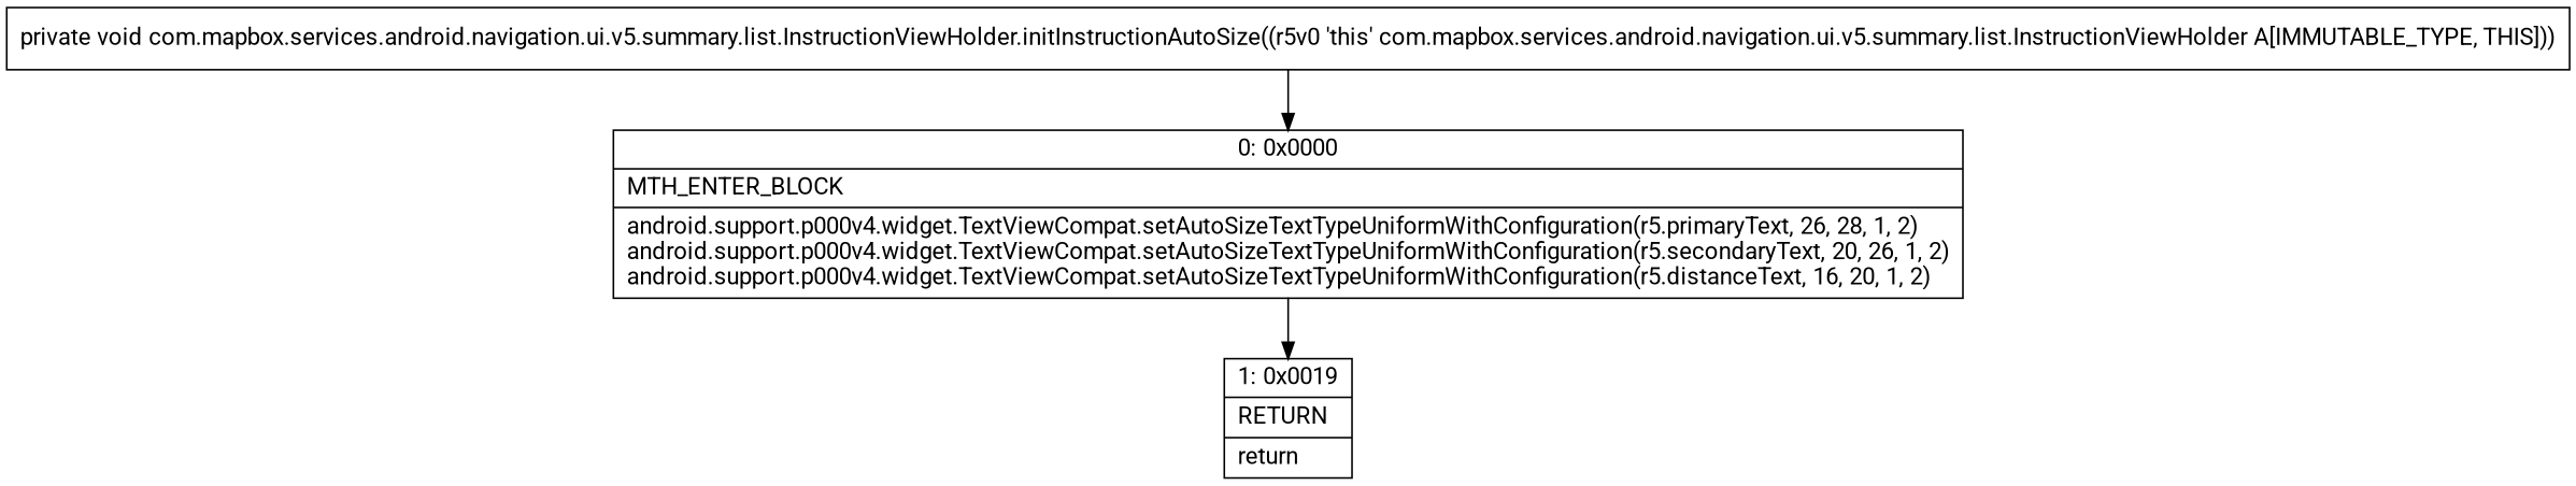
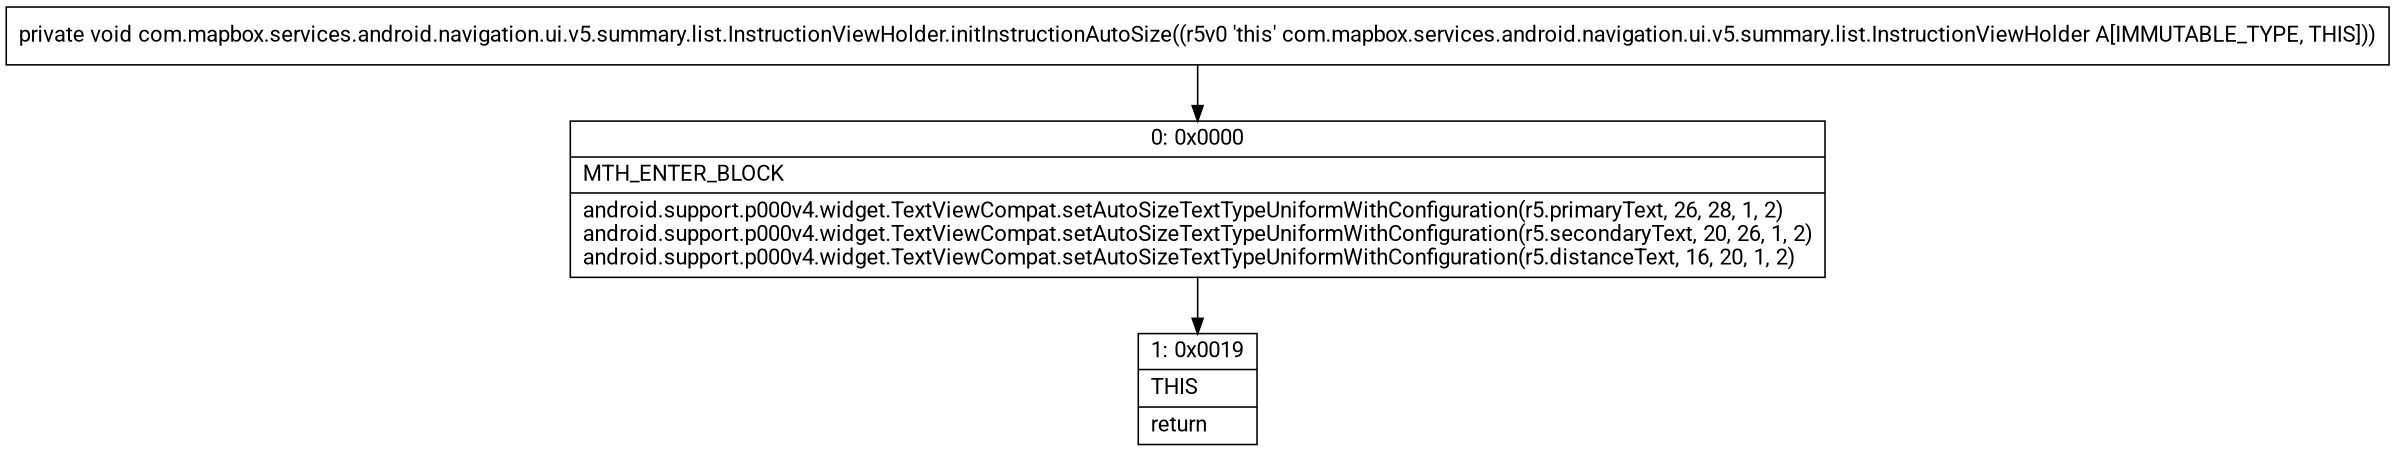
  digraph {
    fontname=Roboto
    node [shape=record fontname=Roboto]
    edge [fontname=Roboto]
    n1 [label="{0\:\ 0x0000|MTH_ENTER_BLOCK\l|android.support.p000v4.widget.TextViewCompat.setAutoSizeTextTypeUniformWithConfiguration(r5.primaryText, 26, 28, 1, 2)\landroid.support.p000v4.widget.TextViewCompat.setAutoSizeTextTypeUniformWithConfiguration(r5.secondaryText, 20, 26, 1, 2)\landroid.support.p000v4.widget.TextViewCompat.setAutoSizeTextTypeUniformWithConfiguration(r5.distanceText, 16, 20, 1, 2)\l}"]
-   n2 [label="{1\:\ 0x0019|RETURN\l|return\l}"]
+   n2 [label="{1\:\ 0x0019|THIS\l|return\l}"]
    n3 [label="{private void com.mapbox.services.android.navigation.ui.v5.summary.list.InstructionViewHolder.initInstructionAutoSize((r5v0 'this' com.mapbox.services.android.navigation.ui.v5.summary.list.InstructionViewHolder A[IMMUTABLE_TYPE, THIS])) }"]
    n1 -> n2
    n3 -> n1
  }
